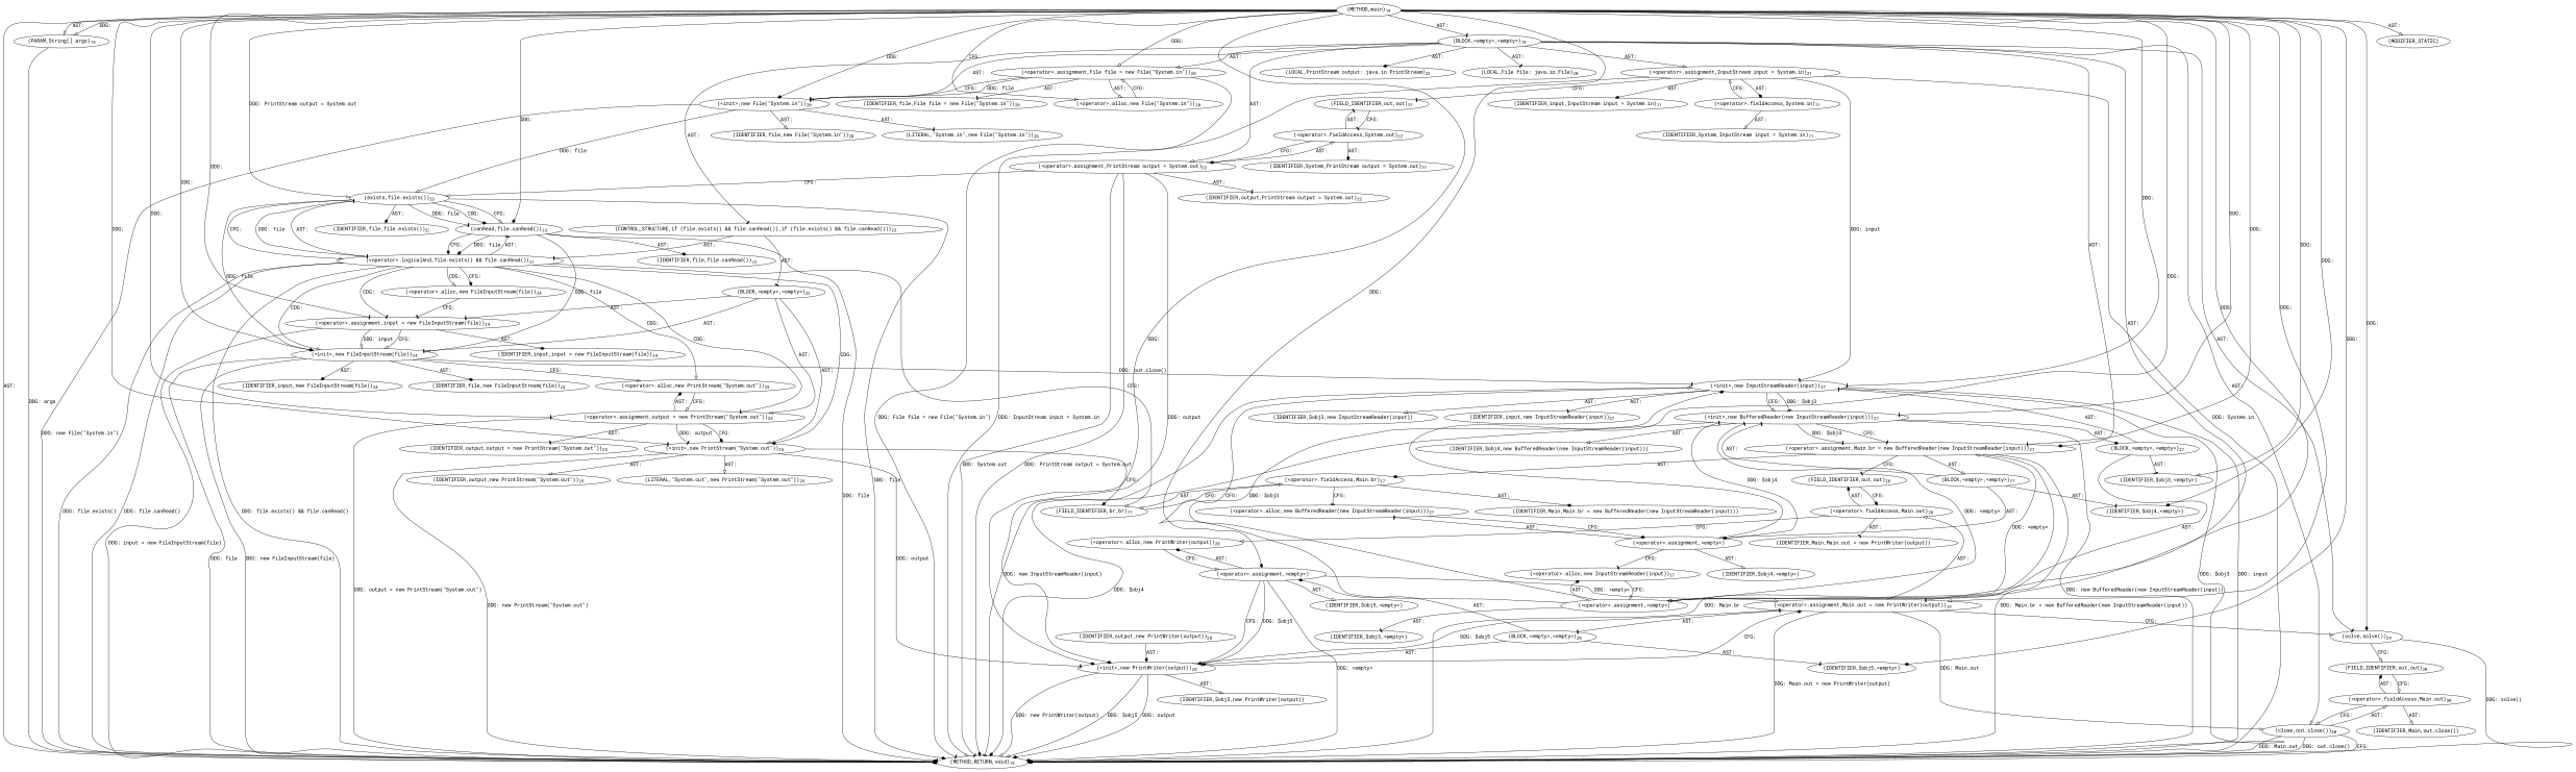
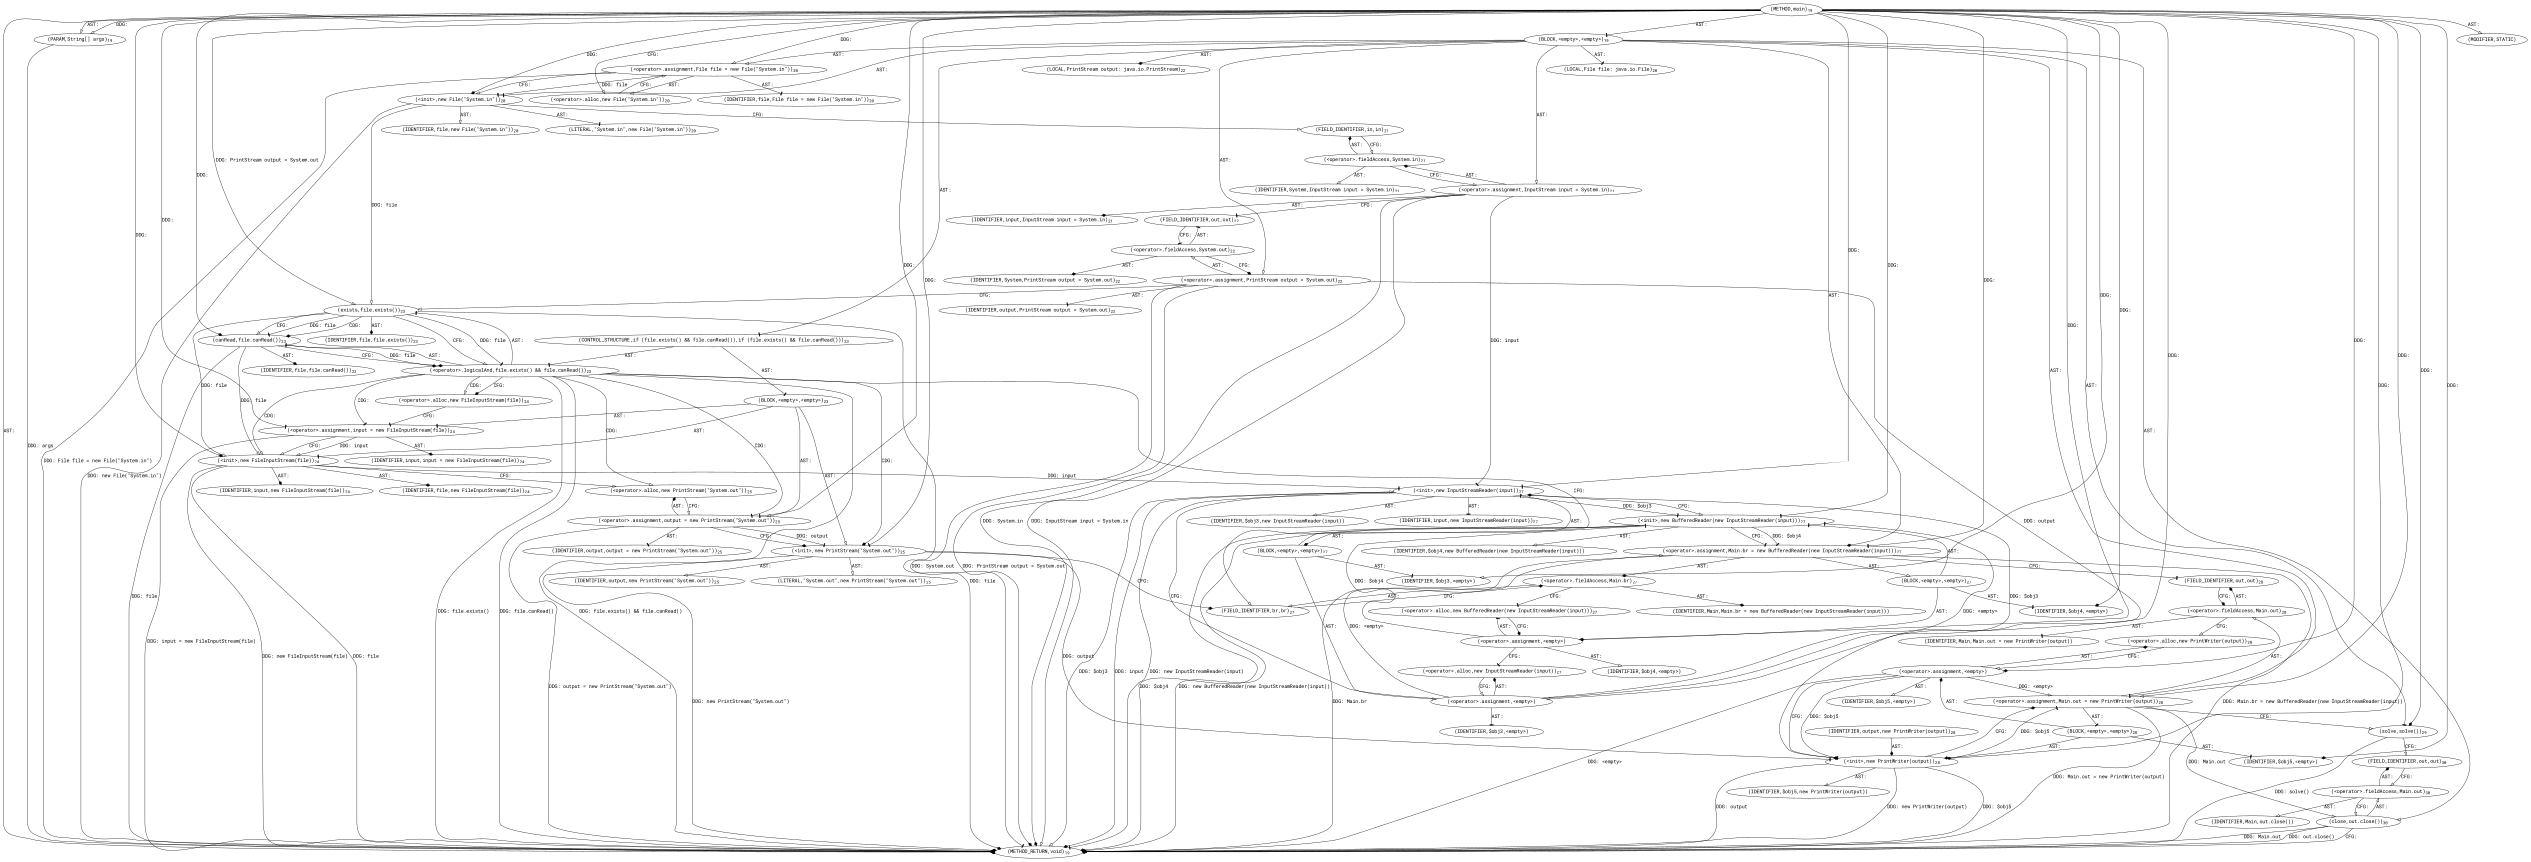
  digraph {
    fontname="Roboto Mono"
    node [fontname="Roboto Mono"]
    edge [arrowhead=onormal fontname="Roboto Mono"]
    n1 [label=<(METHOD,main)<SUB>19</SUB>>]
    n2 [label=<(PARAM,String[] args)<SUB>19</SUB>>]
    n3 [label=<(BLOCK,&lt;empty&gt;,&lt;empty&gt;)<SUB>19</SUB>>]
    n4 [label=<(&lt;operator&gt;.assignment,File file = new File(&quot;System.in&quot;))<SUB>20</SUB>>]
    n5 [label=<(&lt;operator&gt;.alloc,new File(&quot;System.in&quot;))<SUB>20</SUB>>]
    n6 [label=<(&lt;init&gt;,new File(&quot;System.in&quot;))<SUB>20</SUB>>]
    n7 [label=<(exists,file.exists())<SUB>23</SUB>>]
    n8 [label=<(canRead,file.canRead())<SUB>23</SUB>>]
    n9 [label=<(&lt;operator&gt;.assignment,input = new FileInputStream(file))<SUB>24</SUB>>]
    n10 [label=<(&lt;init&gt;,new FileInputStream(file))<SUB>24</SUB>>]
    n11 [label=<(&lt;operator&gt;.assignment,output = new PrintStream(&quot;System.out&quot;))<SUB>25</SUB>>]
    n12 [label=<(&lt;init&gt;,new PrintStream(&quot;System.out&quot;))<SUB>25</SUB>>]
    n13 [label=<(&lt;operator&gt;.assignment,Main.br = new BufferedReader(new InputStreamReader(input)))<SUB>27</SUB>>]
    n14 [label=<(&lt;operator&gt;.assignment,&lt;empty&gt;)>]
    n15 [label=<(&lt;init&gt;,new BufferedReader(new InputStreamReader(input)))<SUB>27</SUB>>]
    n16 [label=<(&lt;operator&gt;.assignment,&lt;empty&gt;)>]
    n17 [label=<(&lt;init&gt;,new InputStreamReader(input))<SUB>27</SUB>>]
    n18 [label=<(IDENTIFIER,$obj3,&lt;empty&gt;)>]
    n19 [label=<(IDENTIFIER,$obj4,&lt;empty&gt;)>]
    n20 [label=<(&lt;operator&gt;.assignment,Main.out = new PrintWriter(output))<SUB>28</SUB>>]
    n21 [label=<(&lt;operator&gt;.assignment,&lt;empty&gt;)>]
    n22 [label=<(&lt;init&gt;,new PrintWriter(output))<SUB>28</SUB>>]
    n23 [label=<(IDENTIFIER,$obj5,&lt;empty&gt;)>]
    n24 [label=<(solve,solve())<SUB>29</SUB>>]
    n25 [label=<(MODIFIER,STATIC)>]
    n26 [label=<(METHOD_RETURN,void)<SUB>19</SUB>>]
    n27 [label=<(LOCAL,File file: java.io.File)<SUB>20</SUB>>]
    n28 [label=<(&lt;operator&gt;.assignment,InputStream input = System.in)<SUB>21</SUB>>]
    n29 [label=<(LOCAL,PrintStream output: java.io.PrintStream)<SUB>22</SUB>>]
    n30 [label=<(&lt;operator&gt;.assignment,PrintStream output = System.out)<SUB>22</SUB>>]
    n31 [label=<(CONTROL_STRUCTURE,if (file.exists() &amp;&amp; file.canRead()),if (file.exists() &amp;&amp; file.canRead()))<SUB>23</SUB>>]
    n32 [label=<(close,out.close())<SUB>30</SUB>>]
    n33 [label=<(IDENTIFIER,file,File file = new File(&quot;System.in&quot;))<SUB>20</SUB>>]
    n34 [label=<(IDENTIFIER,file,new File(&quot;System.in&quot;))<SUB>20</SUB>>]
    n35 [label=<(LITERAL,&quot;System.in&quot;,new File(&quot;System.in&quot;))<SUB>20</SUB>>]
+   n36 [label=<(FIELD_IDENTIFIER,in,in)<SUB>21</SUB>>]
    n37 [label=<(&lt;operator&gt;.logicalAnd,file.exists() &amp;&amp; file.canRead())<SUB>23</SUB>>]
    n38 [label=<(IDENTIFIER,file,file.exists())<SUB>23</SUB>>]
    n39 [label=<(IDENTIFIER,file,file.canRead())<SUB>23</SUB>>]
    n40 [label=<(IDENTIFIER,input,input = new FileInputStream(file))<SUB>24</SUB>>]
    n41 [label=<(&lt;operator&gt;.alloc,new PrintStream(&quot;System.out&quot;))<SUB>25</SUB>>]
    n42 [label=<(IDENTIFIER,input,new FileInputStream(file))<SUB>24</SUB>>]
    n43 [label=<(IDENTIFIER,file,new FileInputStream(file))<SUB>24</SUB>>]
    n44 [label=<(IDENTIFIER,output,output = new PrintStream(&quot;System.out&quot;))<SUB>25</SUB>>]
    n45 [label=<(FIELD_IDENTIFIER,br,br)<SUB>27</SUB>>]
    n46 [label=<(IDENTIFIER,output,new PrintStream(&quot;System.out&quot;))<SUB>25</SUB>>]
    n47 [label=<(LITERAL,&quot;System.out&quot;,new PrintStream(&quot;System.out&quot;))<SUB>25</SUB>>]
    n48 [label=<(&lt;operator&gt;.fieldAccess,Main.br)<SUB>27</SUB>>]
    n49 [label=<(BLOCK,&lt;empty&gt;,&lt;empty&gt;)<SUB>27</SUB>>]
    n50 [label=<(FIELD_IDENTIFIER,out,out)<SUB>28</SUB>>]
    n51 [label=<(&lt;operator&gt;.alloc,new BufferedReader(new InputStreamReader(input)))<SUB>27</SUB>>]
    n52 [label=<(IDENTIFIER,$obj4,&lt;empty&gt;)>]
    n53 [label=<(&lt;operator&gt;.alloc,new InputStreamReader(input))<SUB>27</SUB>>]
    n54 [label=<(IDENTIFIER,$obj4,new BufferedReader(new InputStreamReader(input)))>]
    n55 [label=<(BLOCK,&lt;empty&gt;,&lt;empty&gt;)<SUB>27</SUB>>]
    n56 [label=<(IDENTIFIER,$obj3,&lt;empty&gt;)>]
    n57 [label=<(IDENTIFIER,$obj3,new InputStreamReader(input))>]
    n58 [label=<(IDENTIFIER,input,new InputStreamReader(input))<SUB>27</SUB>>]
    n59 [label=<(&lt;operator&gt;.fieldAccess,Main.out)<SUB>28</SUB>>]
    n60 [label=<(BLOCK,&lt;empty&gt;,&lt;empty&gt;)<SUB>28</SUB>>]
    n61 [label=<(&lt;operator&gt;.alloc,new PrintWriter(output))<SUB>28</SUB>>]
    n62 [label=<(IDENTIFIER,$obj5,&lt;empty&gt;)>]
    n63 [label=<(IDENTIFIER,$obj5,new PrintWriter(output))>]
    n64 [label=<(FIELD_IDENTIFIER,out,out)<SUB>30</SUB>>]
    n65 [label=<(IDENTIFIER,input,InputStream input = System.in)<SUB>21</SUB>>]
    n66 [label=<(&lt;operator&gt;.fieldAccess,System.in)<SUB>21</SUB>>]
    n67 [label=<(FIELD_IDENTIFIER,out,out)<SUB>22</SUB>>]
    n68 [label=<(IDENTIFIER,output,PrintStream output = System.out)<SUB>22</SUB>>]
    n69 [label=<(&lt;operator&gt;.fieldAccess,System.out)<SUB>22</SUB>>]
    n70 [label=<(BLOCK,&lt;empty&gt;,&lt;empty&gt;)<SUB>23</SUB>>]
    n71 [label=<(&lt;operator&gt;.fieldAccess,Main.out)<SUB>30</SUB>>]
    n72 [label=<(IDENTIFIER,System,InputStream input = System.in)<SUB>21</SUB>>]
    n73 [label=<(IDENTIFIER,System,PrintStream output = System.out)<SUB>22</SUB>>]
    n74 [label=<(&lt;operator&gt;.alloc,new FileInputStream(file))<SUB>24</SUB>>]
    n75 [label=<(IDENTIFIER,Main,Main.br = new BufferedReader(new InputStreamReader(input)))>]
    n76 [label=<(IDENTIFIER,Main,Main.out = new PrintWriter(output))>]
    n77 [label=<(IDENTIFIER,output,new PrintWriter(output))<SUB>28</SUB>>]
    n78 [label=<(IDENTIFIER,Main,out.close())>]
    n1 -> n2 [label="AST: "]
    n1 -> n2 [label="DDG: "]
    n1 -> n3 [arrowhead=tee label="AST: "]
    n1 -> n4 [label="DDG: "]
    n1 -> n5 [label="CFG: "]
    n1 -> n6 [arrowhead=diamond label="DDG: "]
    n1 -> n7 [label="DDG: PrintStream output = System.out"]
    n1 -> n8 [arrowhead=diamond label="DDG: "]
    n1 -> n9 [arrowhead=tee label="DDG: "]
    n1 -> n10 [arrowhead=diamond label="DDG: "]
    n1 -> n11 [arrowhead=tee label="DDG: "]
    n1 -> n12 [arrowhead=tee label="DDG: "]
    n1 -> n13 [arrowhead=tee label="DDG: "]
    n1 -> n14 [label="DDG: "]
    n1 -> n15 [arrowhead=tee label="DDG: "]
    n1 -> n16 [label="DDG: "]
    n1 -> n17 [arrowhead=tee label="DDG: "]
    n1 -> n18 [label="DDG: "]
    n1 -> n19 [arrowhead=diamond label="DDG: "]
    n1 -> n20 [label="DDG: "]
    n1 -> n21 [arrowhead=diamond label="DDG: "]
    n1 -> n22 [arrowhead=diamond label="DDG: "]
    n1 -> n23 [arrowhead=diamond label="DDG: "]
    n1 -> n24 [arrowhead=diamond label="DDG: "]
    n1 -> n25 [label="AST: "]
    n1 -> n26 [arrowhead=diamond label="AST: "]
    n2 -> n26 [arrowhead=tee label="DDG: args"]
    n3 -> n4 [label="AST: "]
    n3 -> n6 [arrowhead=tee label="AST: "]
    n3 -> n13 [arrowhead=diamond label="AST: "]
    n3 -> n20 [arrowhead=tee label="AST: "]
    n3 -> n24 [arrowhead=tee label="AST: "]
    n3 -> n27 [arrowhead=tee label="AST: "]
    n3 -> n28 [label="AST: "]
    n3 -> n29 [arrowhead=diamond label="AST: "]
    n3 -> n30 [label="AST: "]
    n3 -> n31 [arrowhead=tee label="AST: "]
    n3 -> n32 [label="AST: "]
    n4 -> n5 [label="AST: "]
    n4 -> n6 [label="CFG: "]
    n4 -> n6 [arrowhead=tee label="DDG: file"]
    n4 -> n26 [arrowhead=tee label="DDG: File file = new File(&quot;System.in&quot;)"]
    n4 -> n33 [arrowhead=tee label="AST: "]
    n5 -> n4 [label="CFG: "]
    n6 -> n7 [label="DDG: file"]
    n6 -> n26 [arrowhead=diamond label="DDG: new File(&quot;System.in&quot;)"]
    n6 -> n34 [label="AST: "]
    n6 -> n35 [arrowhead=tee label="AST: "]
+   n6 -> n36 [label="CFG: "]
    n7 -> n8 [label="CFG: "]
    n7 -> n8 [arrowhead=tee label="DDG: file"]
    n7 -> n8 [arrowhead=diamond label="CDG: "]
    n7 -> n10 [label="DDG: file"]
    n7 -> n26 [arrowhead=diamond label="DDG: file"]
    n7 -> n37 [label="CFG: "]
    n7 -> n37 [arrowhead=tee label="DDG: file"]
    n7 -> n38 [arrowhead=diamond label="AST: "]
    n8 -> n10 [label="DDG: file"]
    n8 -> n26 [arrowhead=tee label="DDG: file"]
    n8 -> n37 [arrowhead=diamond label="CFG: "]
    n8 -> n37 [arrowhead=diamond label="DDG: file"]
    n8 -> n39 [arrowhead=diamond label="AST: "]
    n9 -> n10 [label="CFG: "]
    n9 -> n10 [label="DDG: input"]
    n9 -> n26 [arrowhead=tee label="DDG: input = new FileInputStream(file)"]
    n9 -> n40 [arrowhead=diamond label="AST: "]
-   n10 -> n17 [arrowhead=tee label="DDG: out.close()"]
+   n10 -> n17 [arrowhead=tee label="DDG: input"]
    n10 -> n26 [arrowhead=diamond label="DDG: file"]
    n10 -> n26 [arrowhead=diamond label="DDG: new FileInputStream(file)"]
    n10 -> n41 [label="CFG: "]
    n10 -> n42 [arrowhead=diamond label="AST: "]
    n10 -> n43 [arrowhead=diamond label="AST: "]
    n11 -> n12 [arrowhead=diamond label="CFG: "]
    n11 -> n12 [arrowhead=tee label="DDG: output"]
    n11 -> n26 [arrowhead=diamond label="DDG: output = new PrintStream(&quot;System.out&quot;)"]
    n11 -> n41 [arrowhead=diamond label="AST: "]
    n11 -> n44 [arrowhead=tee label="AST: "]
    n12 -> n22 [arrowhead=tee label="DDG: output"]
    n12 -> n26 [arrowhead=diamond label="DDG: new PrintStream(&quot;System.out&quot;)"]
    n12 -> n45 [arrowhead=diamond label="CFG: "]
    n12 -> n46 [label="AST: "]
    n12 -> n47 [label="AST: "]
    n13 -> n26 [arrowhead=tee label="DDG: Main.br"]
    n13 -> n26 [label="DDG: Main.br = new BufferedReader(new InputStreamReader(input))"]
    n13 -> n48 [arrowhead=diamond label="AST: "]
    n13 -> n49 [label="AST: "]
    n13 -> n50 [arrowhead=tee label="CFG: "]
    n14 -> n15 [arrowhead=tee label="DDG: $obj4"]
    n14 -> n51 [arrowhead=tee label="AST: "]
    n14 -> n52 [label="AST: "]
    n14 -> n53 [arrowhead=tee label="CFG: "]
    n15 -> n13 [arrowhead=tee label="CFG: "]
    n15 -> n13 [arrowhead=tee label="DDG: $obj4"]
    n15 -> n26 [arrowhead=diamond label="DDG: $obj4"]
    n15 -> n26 [label="DDG: new BufferedReader(new InputStreamReader(input))"]
    n15 -> n54 [label="AST: "]
    n15 -> n55 [arrowhead=diamond label="AST: "]
    n16 -> n13 [label="DDG: &lt;empty&gt;"]
    n16 -> n15 [arrowhead=tee label="DDG: &lt;empty&gt;"]
    n16 -> n17 [label="CFG: "]
    n16 -> n17 [arrowhead=diamond label="DDG: $obj3"]
    n16 -> n53 [arrowhead=diamond label="AST: "]
    n16 -> n56 [arrowhead=tee label="AST: "]
    n17 -> n15 [label="CFG: "]
    n17 -> n15 [arrowhead=tee label="DDG: $obj3"]
    n17 -> n26 [label="DDG: $obj3"]
    n17 -> n26 [arrowhead=diamond label="DDG: input"]
    n17 -> n26 [arrowhead=tee label="DDG: new InputStreamReader(input)"]
    n17 -> n57 [label="AST: "]
    n17 -> n58 [arrowhead=tee label="AST: "]
    n20 -> n24 [label="CFG: "]
    n20 -> n26 [arrowhead=diamond label="DDG: Main.out = new PrintWriter(output)"]
    n20 -> n32 [label="DDG: Main.out"]
    n20 -> n59 [label="AST: "]
    n20 -> n60 [arrowhead=tee label="AST: "]
    n21 -> n20 [label="DDG: &lt;empty&gt;"]
    n21 -> n22 [arrowhead=diamond label="CFG: "]
    n21 -> n22 [arrowhead=tee label="DDG: $obj5"]
    n21 -> n26 [arrowhead=diamond label="DDG: &lt;empty&gt;"]
    n21 -> n61 [arrowhead=diamond label="AST: "]
    n21 -> n62 [label="AST: "]
    n22 -> n20 [arrowhead=diamond label="CFG: "]
    n22 -> n20 [arrowhead=tee label="DDG: $obj5"]
    n22 -> n26 [label="DDG: $obj5"]
    n22 -> n26 [arrowhead=diamond label="DDG: output"]
    n22 -> n26 [label="DDG: new PrintWriter(output)"]
    n22 -> n63 [label="AST: "]
    n24 -> n26 [arrowhead=diamond label="DDG: solve()"]
    n24 -> n64 [label="CFG: "]
    n28 -> n17 [arrowhead=tee label="DDG: input"]
    n28 -> n26 [arrowhead=diamond label="DDG: System.in"]
    n28 -> n26 [label="DDG: InputStream input = System.in"]
    n28 -> n65 [arrowhead=diamond label="AST: "]
    n28 -> n66 [arrowhead=diamond label="AST: "]
    n28 -> n67 [arrowhead=tee label="CFG: "]
    n30 -> n7 [label="CFG: "]
    n30 -> n22 [arrowhead=diamond label="DDG: output"]
    n30 -> n26 [arrowhead=tee label="DDG: System.out"]
    n30 -> n26 [arrowhead=diamond label="DDG: PrintStream output = System.out"]
    n30 -> n68 [arrowhead=tee label="AST: "]
    n30 -> n69 [label="AST: "]
    n31 -> n37 [arrowhead=tee label="AST: "]
    n31 -> n70 [arrowhead=tee label="AST: "]
    n32 -> n26 [arrowhead=diamond label="CFG: "]
    n32 -> n26 [arrowhead=diamond label="DDG: Main.out"]
    n32 -> n26 [label="DDG: out.close()"]
    n32 -> n71 [label="AST: "]
+   n36 -> n66 [label="CFG: "]
    n37 -> n7 [arrowhead=tee label="AST: "]
    n37 -> n8 [arrowhead=tee label="AST: "]
    n37 -> n9 [arrowhead=tee label="CDG: "]
    n37 -> n10 [label="CDG: "]
    n37 -> n11 [arrowhead=tee label="CDG: "]
    n37 -> n12 [arrowhead=diamond label="CDG: "]
    n37 -> n26 [arrowhead=tee label="DDG: file.exists()"]
    n37 -> n26 [arrowhead=tee label="DDG: file.canRead()"]
    n37 -> n26 [arrowhead=tee label="DDG: file.exists() &amp;&amp; file.canRead()"]
    n37 -> n41 [label="CDG: "]
    n37 -> n45 [label="CFG: "]
    n37 -> n74 [arrowhead=diamond label="CFG: "]
    n37 -> n74 [label="CDG: "]
    n41 -> n11 [label="CFG: "]
-   n45 -> n48 [label="CFG: "]
+   n45 -> n48 [arrowhead=diamond label="CFG: "]
    n48 -> n45 [label="AST: "]
    n48 -> n51 [arrowhead=tee label="CFG: "]
    n48 -> n75 [arrowhead=diamond label="AST: "]
    n49 -> n14 [arrowhead=diamond label="AST: "]
    n49 -> n15 [arrowhead=tee label="AST: "]
    n49 -> n19 [arrowhead=tee label="AST: "]
    n50 -> n59 [arrowhead=diamond label="CFG: "]
    n51 -> n14 [arrowhead=diamond label="CFG: "]
    n53 -> n16 [label="CFG: "]
    n55 -> n16 [label="AST: "]
    n55 -> n17 [arrowhead=tee label="AST: "]
    n55 -> n18 [arrowhead=tee label="AST: "]
    n59 -> n50 [arrowhead=diamond label="AST: "]
    n59 -> n61 [label="CFG: "]
    n59 -> n76 [arrowhead=tee label="AST: "]
    n60 -> n21 [arrowhead=diamond label="AST: "]
    n60 -> n22 [arrowhead=diamond label="AST: "]
    n60 -> n23 [arrowhead=tee label="AST: "]
    n61 -> n21 [label="CFG: "]
    n64 -> n71 [label="CFG: "]
    n66 -> n28 [label="CFG: "]
+   n66 -> n36 [arrowhead=diamond label="AST: "]
    n66 -> n72 [label="AST: "]
    n67 -> n69 [arrowhead=tee label="CFG: "]
    n69 -> n30 [arrowhead=diamond label="CFG: "]
    n69 -> n67 [arrowhead=tee label="AST: "]
    n69 -> n73 [arrowhead=diamond label="AST: "]
    n70 -> n9 [arrowhead=tee label="AST: "]
    n70 -> n10 [arrowhead=tee label="AST: "]
    n70 -> n11 [label="AST: "]
    n70 -> n12 [label="AST: "]
    n71 -> n32 [label="CFG: "]
    n71 -> n64 [arrowhead=diamond label="AST: "]
    n71 -> n78 [label="AST: "]
    n74 -> n9 [arrowhead=tee label="CFG: "]
    n77 -> n22 [arrowhead=diamond label="AST: "]
  }
